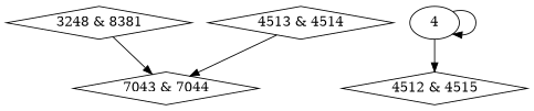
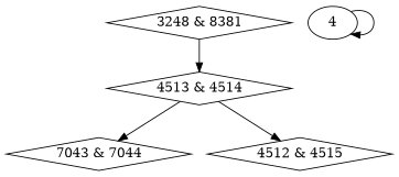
  digraph {
    node [shape=diamond]
    n1 [label="3248 & 8381"]
    n2 [label="7043 & 7044"]
    n3 [label="4512 & 4515"]
    n4 [label="4513 & 4514"]
    4 [shape=""]
-   n1 -> n2
+   n1 -> n4
    n4 -> n2
-   4 -> n3
+   n4 -> n3
    4 -> 4
  }
